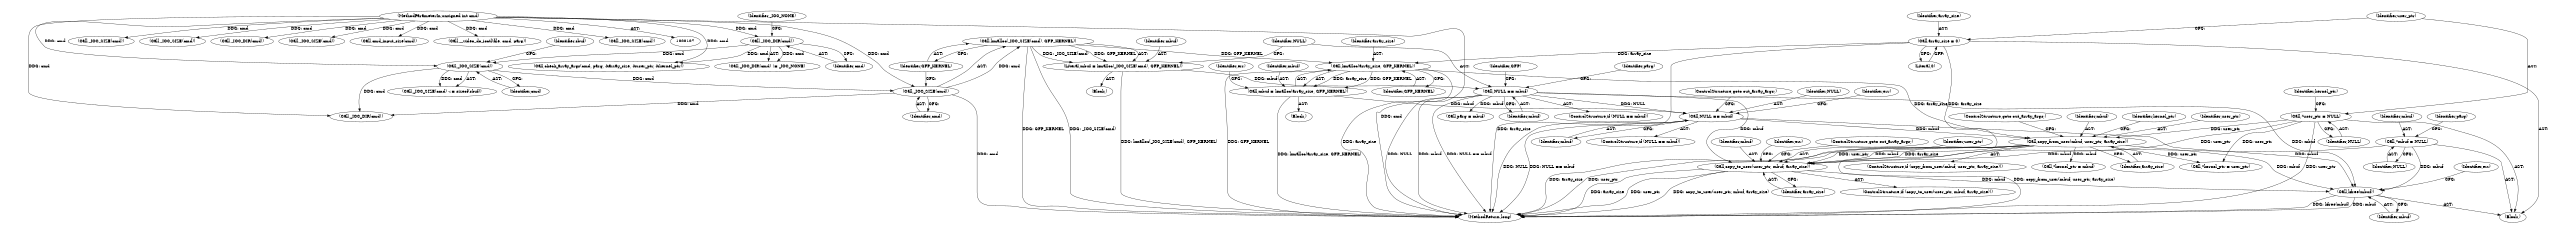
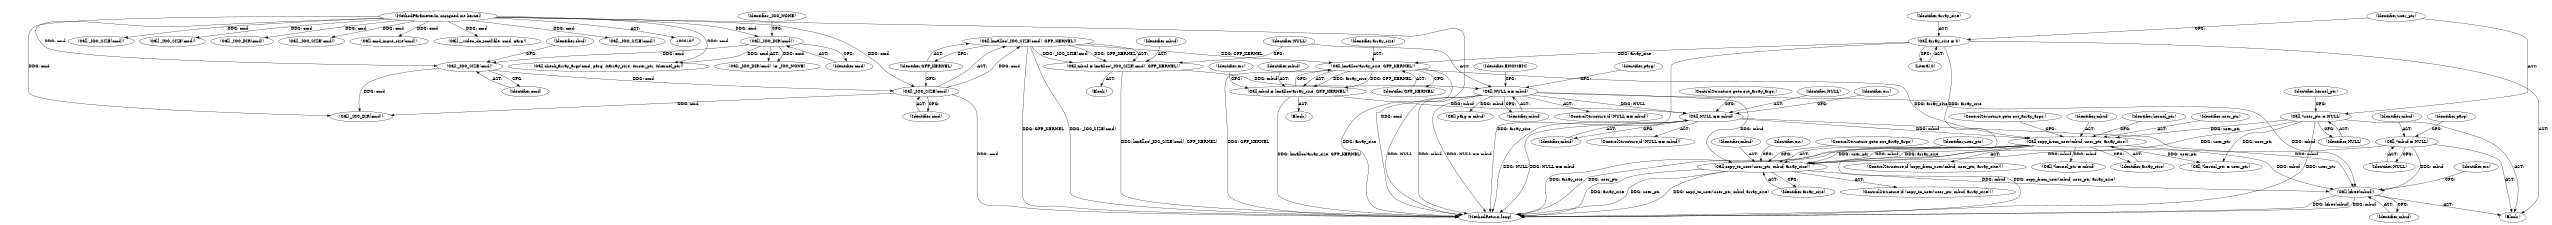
  digraph {
    n1 [label="(Call,copy_to_user(user_ptr, mbuf, array_size))"]
    n2 [label="(Call,kfree(mbuf))"]
    n3 [label="(Identifier,array_size)"]
    n4 [label="(ControlStructure,if (copy_to_user(user_ptr, mbuf, array_size)))"]
    n5 [label="(MethodReturn,long)"]
    n6 [label="(Block,)"]
    n7 [label="(Identifier,mbuf)"]
    n8 [label="(Call,copy_from_user(mbuf, user_ptr, array_size))"]
    n9 [label="(Identifier,array_size)"]
    n10 [label="(ControlStructure,if (copy_from_user(mbuf, user_ptr, array_size)))"]
    n11 [label="(Call,*kernel_ptr = mbuf)"]
    n12 [label="(Call,*kernel_ptr = user_ptr)"]
    n13 [label="(Call,NULL == mbuf)"]
    n14 [label="(Identifier,mbuf)"]
    n15 [label="(ControlStructure,if (NULL == mbuf))"]
    n16 [label="(Call,NULL == mbuf)"]
    n17 [label="(Call,parg = mbuf)"]
    n18 [label="(Identifier,mbuf)"]
    n19 [label="(ControlStructure,if (NULL == mbuf))"]
-   n20 [label="(Literal,mbuf = kmalloc(_IOC_SIZE(cmd), GFP_KERNEL))"]
+   n20 [label="(Call,mbuf = kmalloc(_IOC_SIZE(cmd), GFP_KERNEL))"]
    n21 [label="(Block,)"]
    n22 [label="(Call,kmalloc(_IOC_SIZE(cmd), GFP_KERNEL))"]
    n23 [label="(Call,kmalloc(array_size, GFP_KERNEL))"]
    n24 [label="(Identifier,GFP_KERNEL)"]
    n25 [label="(Call,mbuf = kmalloc(array_size, GFP_KERNEL))"]
    n26 [label="(Identifier,GFP_KERNEL)"]
    n27 [label="(Call,_IOC_SIZE(cmd))"]
    n28 [label="(Call,_IOC_DIR(cmd))"]
    n29 [label="(Identifier,cmd)"]
    n30 [label="(Call,_IOC_SIZE(cmd))"]
-   n31 [label="(Call,_IOC_SIZE(cmd) <= sizeof(sbuf))"]
    n32 [label="(Identifier,cmd)"]
    n33 [label="(Call,_IOC_DIR(cmd))"]
    n34 [label="(Call,check_array_args(cmd, parg, &array_size, &user_ptr, &kernel_ptr))"]
    n35 [label="(Identifier,cmd)"]
    n36 [label="(Call,_IOC_DIR(cmd) != _IOC_NONE)"]
-   n37 [label="(MethodParameterIn,unsigned int cmd)"]
+   n37 [label="(MethodParameterIn,unsigned int kernel)"]
    n38 [label="(Call,_IOC_SIZE(cmd))"]
    n39 [label="(Call,_IOC_SIZE(cmd))"]
    n40 [label="(Call,_IOC_DIR(cmd))"]
    n41 [label="(Call,_IOC_SIZE(cmd))"]
    n42 [label="(Call,cmd_input_size(cmd))"]
    n43 [label="(Call,__video_do_ioctl(file, cmd, parg))"]
    n44 [label="(Call,_IOC_SIZE(cmd))"]
    1000107
    n46 [label="(Block,)"]
    n47 [label="(Call,array_size = 0)"]
    n48 [label="(Literal,0)"]
    n49 [label="(Call,*user_ptr = NULL)"]
    n50 [label="(Identifier,NULL)"]
    n51 [label="(Call,*mbuf = NULL)"]
    n52 [label="(Identifier,NULL)"]
    n53 [label="(Identifier,mbuf)"]
    n54 [label="(Identifier,mbuf)"]
    n55 [label="(Identifier,_IOC_NONE)"]
    n56 [label="(Identifier,err)"]
-   n57 [label="(Identifier,GFP)"]
+   n57 [label="(Identifier,ENOMEM)"]
    n58 [label="(ControlStructure,goto out_array_args;)"]
    n59 [label="(Identifier,array_size)"]
    n60 [label="(Identifier,mbuf)"]
    n61 [label="(Identifier,user_ptr)"]
    n62 [label="(Identifier,parg)"]
    n63 [label="(Identifier,kernel_ptr)"]
    n64 [label="(Identifier,err)"]
    n65 [label="(Identifier,user_ptr)"]
    n66 [label="(ControlStructure,goto out_array_args;)"]
    n67 [label="(Identifier,mbuf)"]
    n68 [label="(Identifier,kernel_ptr)"]
    n69 [label="(Identifier,mbuf)"]
    n70 [label="(ControlStructure,goto out_array_args;)"]
    n71 [label="(Identifier,sbuf)"]
    n72 [label="(Identifier,array_size)"]
    n73 [label="(Identifier,NULL)"]
    n74 [label="(Identifier,user_ptr)"]
    n75 [label="(Identifier,parg)"]
    n76 [label="(Identifier,err)"]
    n77 [label="(Identifier,NULL)"]
    n78 [label="(Identifier,err)"]
    n1 -> n2 [label="DDG: mbuf"]
    n1 -> n3 [label="CFG: "]
    n1 -> n4 [label="AST: "]
    n1 -> n5 [label="DDG: copy_to_user(user_ptr, mbuf, array_size)"]
    n1 -> n5 [label="DDG: array_size"]
    n1 -> n5 [label="DDG: user_ptr"]
    n2 -> n5 [label="DDG: kfree(mbuf)"]
    n2 -> n5 [label="DDG: mbuf"]
    n2 -> n6 [label="AST: "]
    n2 -> n7 [label="CFG: "]
    n3 -> n1 [label="AST: "]
    n7 -> n2 [label="AST: "]
    n8 -> n1 [label="DDG: user_ptr"]
    n8 -> n1 [label="DDG: mbuf"]
    n8 -> n1 [label="DDG: array_size"]
    n8 -> n2 [label="DDG: mbuf"]
    n8 -> n5 [label="DDG: array_size"]
    n8 -> n5 [label="DDG: user_ptr"]
    n8 -> n5 [label="DDG: copy_from_user(mbuf, user_ptr, array_size)"]
    n8 -> n9 [label="CFG: "]
    n8 -> n10 [label="AST: "]
    n8 -> n11 [label="DDG: mbuf"]
    n8 -> n12 [label="DDG: user_ptr"]
    n9 -> n8 [label="AST: "]
    n13 -> n2 [label="DDG: mbuf"]
    n13 -> n5 [label="DDG: NULL == mbuf"]
    n13 -> n5 [label="DDG: NULL"]
    n13 -> n8 [label="DDG: mbuf"]
    n13 -> n14 [label="CFG: "]
    n13 -> n15 [label="AST: "]
    n14 -> n13 [label="AST: "]
    n16 -> n1 [label="DDG: mbuf"]
    n16 -> n2 [label="DDG: mbuf"]
    n16 -> n5 [label="DDG: mbuf"]
    n16 -> n5 [label="DDG: NULL == mbuf"]
    n16 -> n5 [label="DDG: NULL"]
    n16 -> n13 [label="DDG: NULL"]
    n16 -> n17 [label="DDG: mbuf"]
    n16 -> n18 [label="CFG: "]
    n16 -> n19 [label="AST: "]
    n18 -> n16 [label="AST: "]
    n20 -> n5 [label="DDG: kmalloc(_IOC_SIZE(cmd), GFP_KERNEL)"]
    n20 -> n16 [label="DDG: mbuf"]
    n20 -> n21 [label="AST: "]
    n22 -> n5 [label="DDG: GFP_KERNEL"]
    n22 -> n5 [label="DDG: _IOC_SIZE(cmd)"]
    n22 -> n20 [label="AST: "]
    n22 -> n20 [label="DDG: _IOC_SIZE(cmd)"]
    n22 -> n20 [label="DDG: GFP_KERNEL"]
    n22 -> n23 [label="DDG: GFP_KERNEL"]
    n22 -> n24 [label="CFG: "]
    n23 -> n5 [label="DDG: array_size"]
    n23 -> n5 [label="DDG: GFP_KERNEL"]
    n23 -> n8 [label="DDG: array_size"]
    n23 -> n25 [label="AST: "]
    n23 -> n25 [label="DDG: array_size"]
    n23 -> n25 [label="DDG: GFP_KERNEL"]
    n23 -> n26 [label="CFG: "]
    n24 -> n22 [label="AST: "]
    n24 -> n27 [label="CFG: "]
    n25 -> n5 [label="DDG: kmalloc(array_size, GFP_KERNEL)"]
    n25 -> n13 [label="DDG: mbuf"]
-   n25 -> n23 [label="AST: "]
+   n25 -> n23 [label="CFG: "]
    n25 -> n46 [label="AST: "]
    n26 -> n23 [label="AST: "]
    n27 -> n5 [label="DDG: cmd"]
    n27 -> n22 [label="AST: "]
    n27 -> n22 [label="DDG: cmd"]
    n27 -> n28 [label="DDG: cmd"]
    n27 -> n29 [label="CFG: "]
    n29 -> n27 [label="AST: "]
    n30 -> n27 [label="DDG: cmd"]
    n30 -> n28 [label="DDG: cmd"]
-   n30 -> n31 [label="AST: "]
-   n30 -> n31 [label="DDG: cmd"]
    n30 -> n32 [label="CFG: "]
    n32 -> n30 [label="AST: "]
    n33 -> n30 [label="DDG: cmd"]
    n33 -> n34 [label="DDG: cmd"]
    n33 -> n35 [label="CFG: "]
    n33 -> n36 [label="AST: "]
    n33 -> n36 [label="DDG: cmd"]
    n35 -> n33 [label="AST: "]
    n37 -> n5 [label="DDG: cmd"]
    n37 -> n27 [label="DDG: cmd"]
    n37 -> n28 [label="DDG: cmd"]
    n37 -> n30 [label="DDG: cmd"]
    n37 -> n33 [label="DDG: cmd"]
    n37 -> n34 [label="DDG: cmd"]
    n37 -> n38 [label="DDG: cmd"]
    n37 -> n39 [label="DDG: cmd"]
    n37 -> n40 [label="DDG: cmd"]
    n37 -> n41 [label="DDG: cmd"]
    n37 -> n42 [label="DDG: cmd"]
    n37 -> n43 [label="DDG: cmd"]
    n37 -> n44 [label="DDG: cmd"]
    n37 -> 1000107 [label="AST: "]
    n47 -> n1 [label="DDG: array_size"]
    n47 -> n5 [label="DDG: array_size"]
    n47 -> n6 [label="AST: "]
    n47 -> n23 [label="DDG: array_size"]
    n47 -> n48 [label="CFG: "]
-   n48 -> n47 [label="GFP: "]
+   n48 -> n47 [label="AST: "]
    n49 -> n1 [label="DDG: user_ptr"]
    n49 -> n5 [label="DDG: user_ptr"]
    n49 -> n6 [label="AST: "]
    n49 -> n8 [label="DDG: user_ptr"]
    n49 -> n12 [label="DDG: user_ptr"]
    n49 -> n50 [label="CFG: "]
    n50 -> n49 [label="AST: "]
    n51 -> n1 [label="DDG: mbuf"]
    n51 -> n2 [label="DDG: mbuf"]
    n51 -> n6 [label="AST: "]
    n51 -> n52 [label="CFG: "]
    n52 -> n51 [label="AST: "]
    n53 -> n20 [label="AST: "]
    n54 -> n1 [label="AST: "]
    n55 -> n33 [label="CFG: "]
    n56 -> n1 [label="CFG: "]
    n57 -> n16 [label="CFG: "]
    n58 -> n8 [label="CFG: "]
    n59 -> n47 [label="AST: "]
    n60 -> n8 [label="AST: "]
    n61 -> n47 [label="CFG: "]
    n61 -> n49 [label="AST: "]
    n62 -> n51 [label="CFG: "]
    n63 -> n8 [label="CFG: "]
    n64 -> n25 [label="CFG: "]
    n65 -> n8 [label="AST: "]
    n66 -> n13 [label="CFG: "]
    n67 -> n25 [label="AST: "]
    n68 -> n49 [label="CFG: "]
    n69 -> n51 [label="AST: "]
    n70 -> n1 [label="CFG: "]
    n71 -> n30 [label="CFG: "]
    n72 -> n23 [label="AST: "]
    n73 -> n13 [label="AST: "]
    n74 -> n1 [label="AST: "]
    n75 -> n16 [label="CFG: "]
    n76 -> n2 [label="CFG: "]
    n77 -> n16 [label="AST: "]
    n77 -> n20 [label="CFG: "]
    n78 -> n13 [label="CFG: "]
  }
